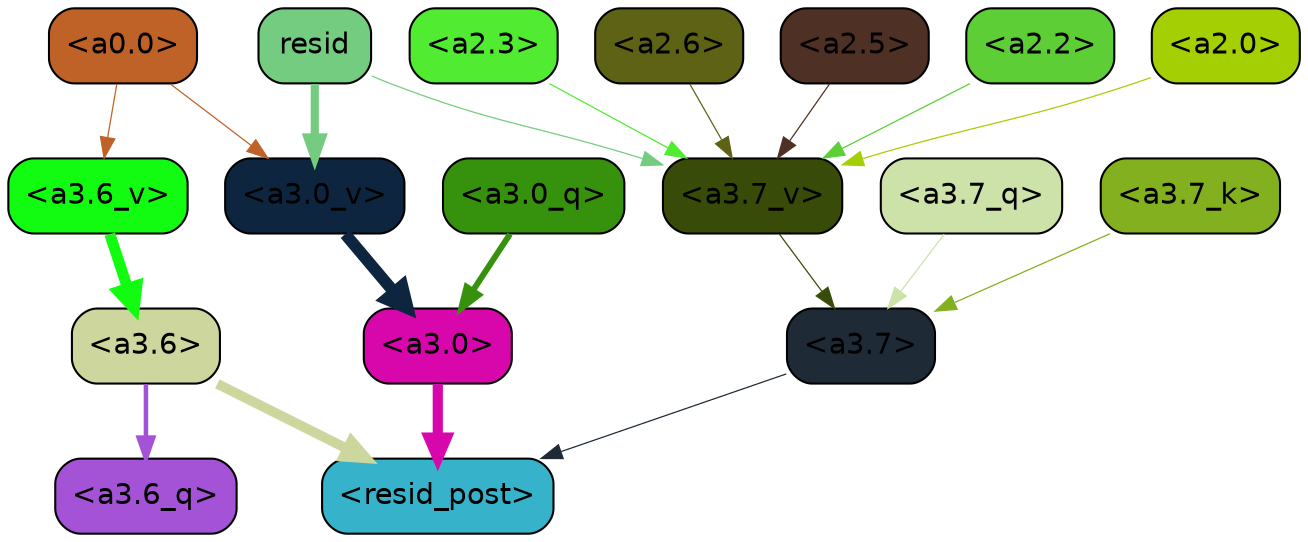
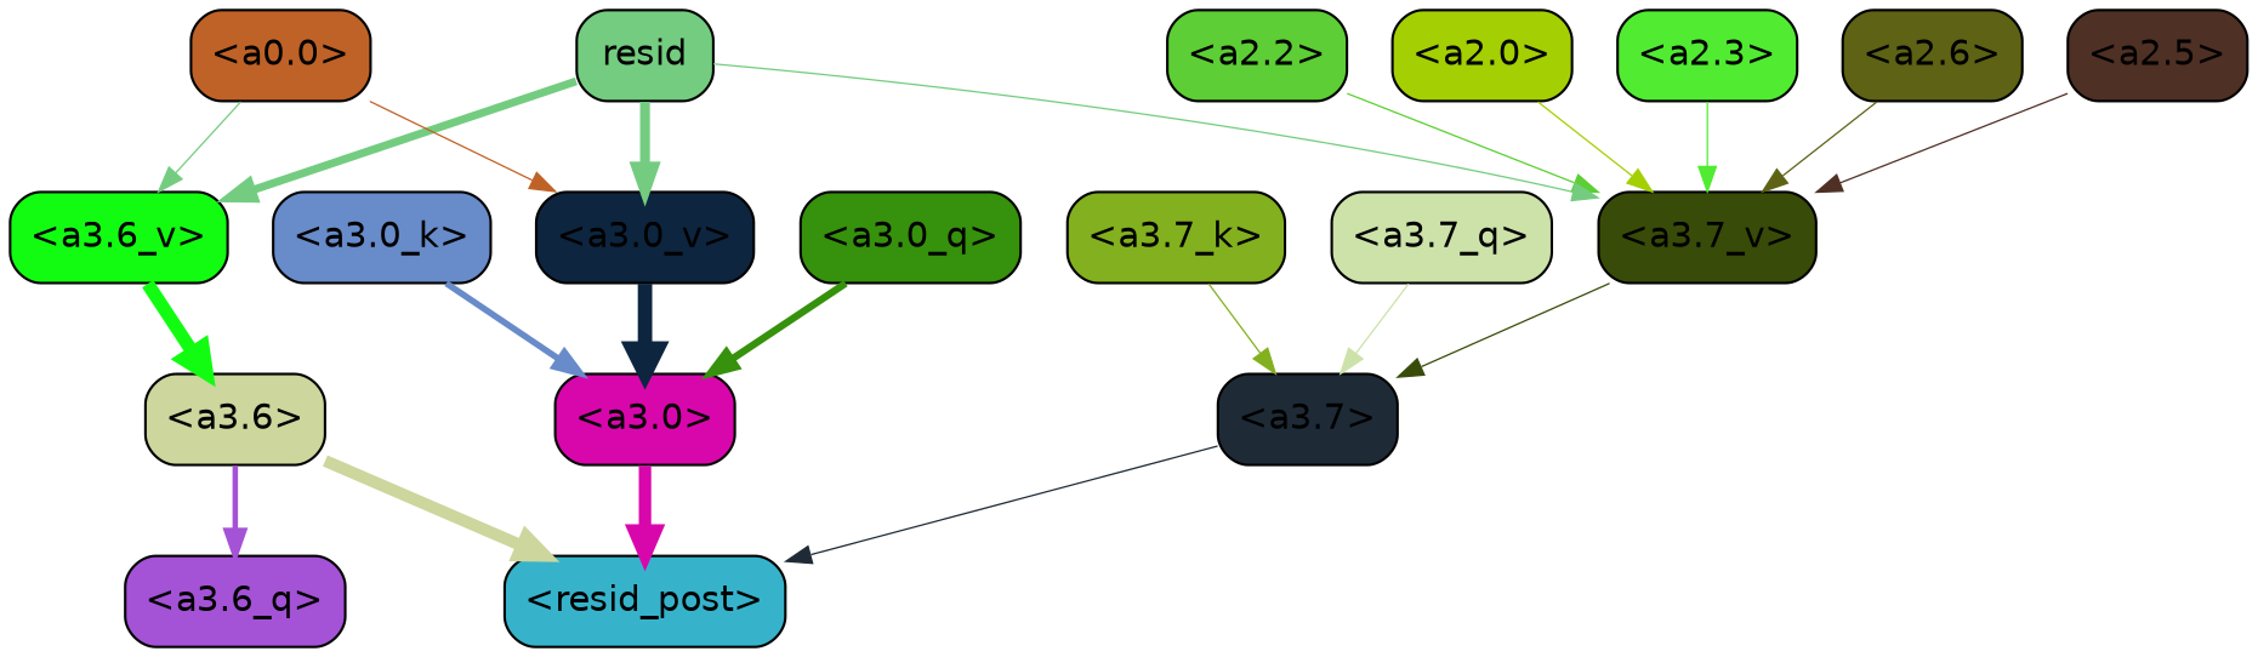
  strict digraph {
    splines=true
    node [color=black fontname=Helvetica shape=box style="filled, rounded"]
    edge [color="#74cc80" penwidth=0.6]
    "<a3.7>" [fillcolor="#1e2b37"]
    "<resid_post>" [fillcolor="#36b3cb"]
    "<a3.6>" [fillcolor="#ccd69d"]
    "<a3.6_q>" [fillcolor="#a452d6"]
    "<a3.0>" [fillcolor="#d807ab"]
    "<a2.3>" [fillcolor="#51eb32"]
    "<a3.7_v>" [fillcolor="#384b08"]
    "<a3.7_q>" [fillcolor="#cce2a9"]
    "<a3.0_q>" [fillcolor="#36910c"]
    "<a3.7_k>" [fillcolor="#83b01e"]
+   "<a3.0_k>" [fillcolor="#688bc9"]
    "<a3.6_v>" [fillcolor="#12fc12"]
    "<a3.0_v>" [fillcolor="#0d253f"]
    "<a2.6>" [fillcolor="#5d6215"]
    "<a2.5>" [fillcolor="#4f3025"]
    "<a2.2>" [fillcolor="#5dce35"]
    "<a2.0>" [fillcolor="#a4cf03"]
    n18 [fillcolor="#74cc80" label=resid]
    "<a0.0>" [fillcolor="#bf6227"]
    "<a3.7>" -> "<resid_post>" [color="#1e2b37"]
    "<a3.6>" -> "<resid_post>" [color="#ccd69d" penwidth=4.746312499046326]
    "<a3.6>" -> "<a3.6_q>" [color="#a452d6" penwidth=2.160832464694977]
    "<a3.0>" -> "<resid_post>" [color="#d807ab" penwidth=4.896343111991882]
    "<a2.3>" -> "<a3.7_v>" [color="#51eb32"]
    "<a3.7_v>" -> "<a3.7>" [color="#384b08"]
    "<a3.7_q>" -> "<a3.7>" [color="#cce2a9"]
    "<a3.0_q>" -> "<a3.0>" [color="#36910c" penwidth=2.870753765106201]
    "<a3.7_k>" -> "<a3.7>" [color="#83b01e"]
+   "<a3.0_k>" -> "<a3.0>" [color="#688bc9" penwidth=2.520303964614868]
    "<a3.6_v>" -> "<a3.6>" [color="#12fc12" penwidth=5.297133803367615]
    "<a3.0_v>" -> "<a3.0>" [color="#0d253f" penwidth=5.680712580680847]
    "<a2.6>" -> "<a3.7_v>" [color="#5d6215"]
    "<a2.5>" -> "<a3.7_v>" [color="#4f3025"]
    "<a2.2>" -> "<a3.7_v>" [color="#5dce35"]
    "<a2.0>" -> "<a3.7_v>" [color="#a4cf03"]
    n18 -> "<a3.7_v>"
+   n18 -> "<a3.6_v>" [penwidth=3.1766927242279053]
    n18 -> "<a3.0_v>" [penwidth=3.9005755856633186]
-   "<a0.0>" -> "<a3.6_v>" [color="#bf6227"]
+   "<a0.0>" -> "<a3.6_v>"
    "<a0.0>" -> "<a3.0_v>" [color="#bf6227"]
  }
